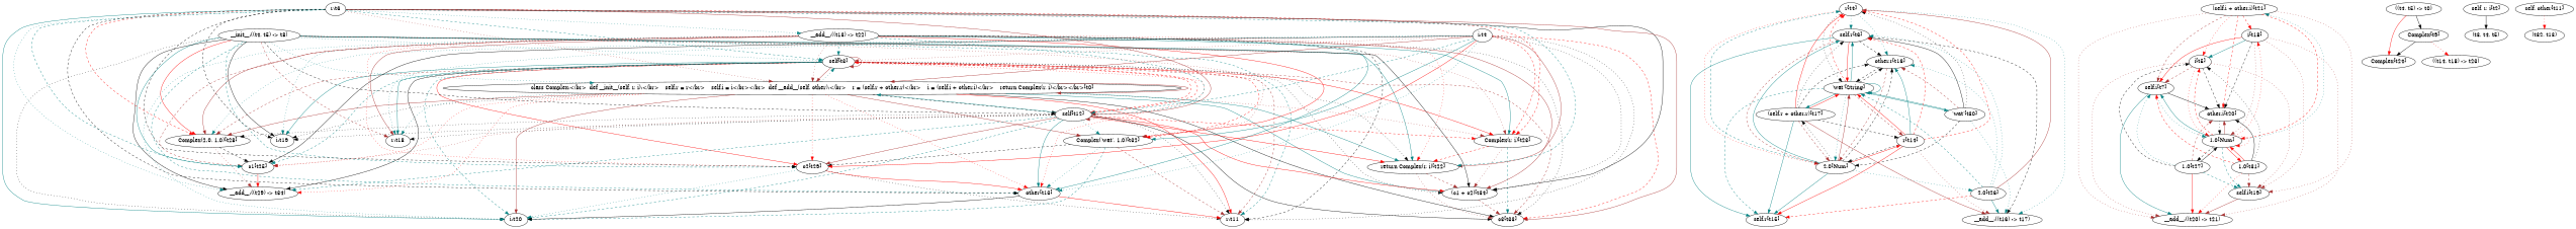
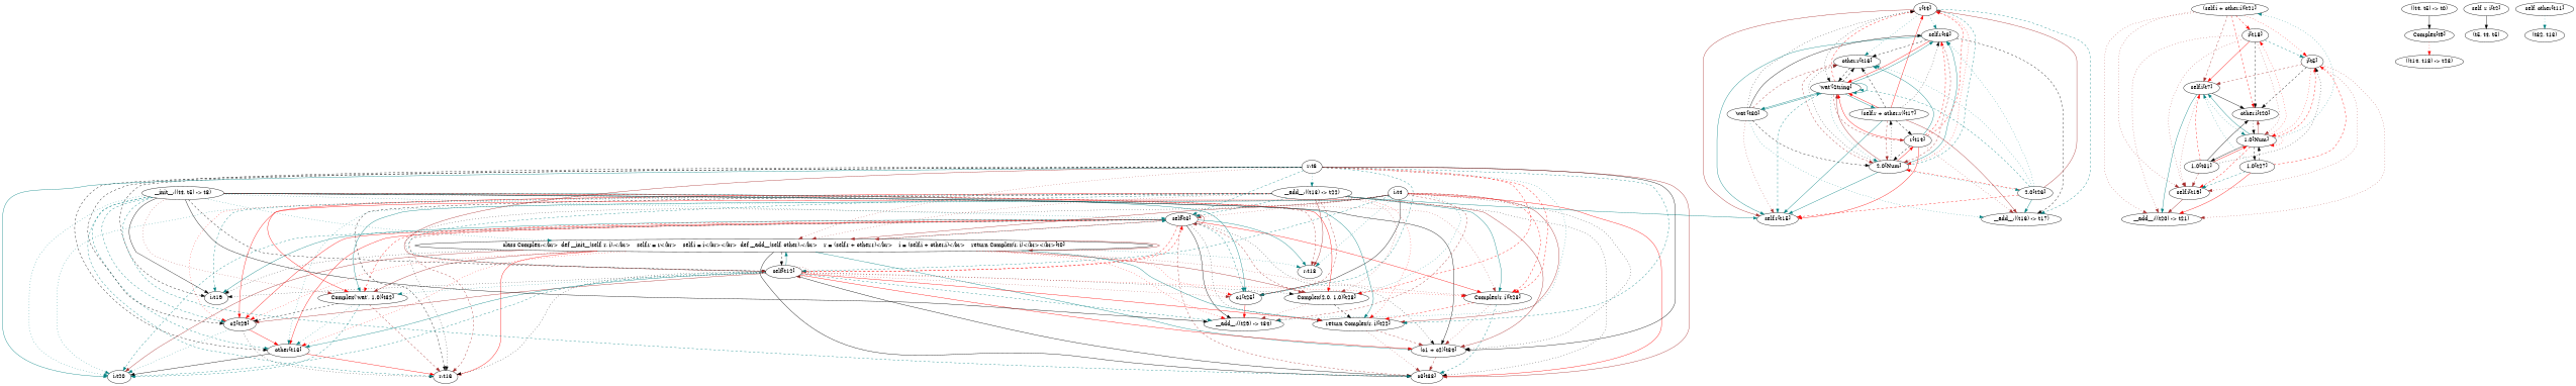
  digraph {
    edge [color=teal style=solid]
    "self[t3]"
    "class Complex:</br>  def __init__(self, r, i):</br>    self.r = r</br>    self.i = i</br></br>  def __add__(self, other):</br>    r = (self.r + other.r)</br>    i = (self.i + other.i)</br>    return Complex(r, i)</br></br>[t0]"
    "Complex(2.0, 1.0)[t28]"
    "c1[t25]"
    "self[t12]"
    "Complex(r, i)[t23]"
    "return Complex(r, i)[t22]"
    "c2[t29]"
    "Complex('wat', 1.0)[t32]"
    "(c1 + c2)[t34]"
    "__add__:((t29) -> t34)"
    "other[t13]"
    "c3[t33]"
-   "r:t16" [label="r:t11"]
+   "r:t16"
    "i:t19"
    "i:t20"
    n17 [label="r:t18"]
    "r[t4]"
    "self.r[t6]"
    "self.r[t15]"
    "other.r[t16]"
    "'wat'[String]"
    "2.0[Num]"
    "__add__:((t16) -> t17)"
    "'wat'[t30]"
    "r[t14]"
    "(self.r + other.r)[t17]"
    "2.0[t26]"
    "(self.i + other.i)[t21]"
    "self.i[t19]"
    "i[t18]"
    "i[t5]"
    "self.i[t7]"
    "other.i[t20]"
    "1.0[Num]"
    "__add__:((t20) -> t21)"
    "1.0[t27]"
    "1.0[t31]"
    "Complex[t9]"
-   "Complex[t24]"
    "((t14, t18) -> t23)"
    n42 [label="i:t4"]
    "__add__:((t13) -> t22)"
    "__init__:((t4, t5) -> t8)"
    "((t4, t5) -> t0)"
    "r:t6"
    "self, r, i[t2]"
-   "(t3, t4, t5)"
+   "(t3, t4, t5)" [label="(t5, t4, t5)"]
    n49 [label="(t32, t13)"]
    "self, other[t11]"
    "self[t3]" -> "self[t3]" [color=brown]
    "self[t3]" -> "class Complex:</br>  def __init__(self, r, i):</br>    self.r = r</br>    self.i = i</br></br>  def __add__(self, other):</br>    r = (self.r + other.r)</br>    i = (self.i + other.i)</br>    return Complex(r, i)</br></br>[t0]" [color=brown]
    "self[t3]" -> "Complex(2.0, 1.0)[t28]" [color=brown style=dashed]
    "self[t3]" -> "c1[t25]" [style=dashed]
    "self[t3]" -> "self[t12]" [color=red style=dashed]
    "self[t3]" -> "Complex(r, i)[t23]" [color=red]
    "self[t3]" -> "return Complex(r, i)[t22]" [color=black style=dotted]
    "self[t3]" -> "c2[t29]" [color=red]
    "self[t3]" -> "Complex('wat', 1.0)[t32]" [color=red style=dashed]
    "self[t3]" -> "(c1 + c2)[t34]" [color=black style=dotted]
    "self[t3]" -> "__add__:((t29) -> t34)" [color=black]
-   "self[t3]" -> "other[t13]" [color=red style=dotted]
+   "self[t3]" -> "other[t13]" [color=red]
    "self[t3]" -> "c3[t33]" [color=brown style=dashed]
    "self[t3]" -> "r:t16" [color=brown style=dashed]
    "self[t3]" -> "i:t19"
    "self[t3]" -> "i:t20" [style=dashed]
    "self[t3]" -> n17
    "class Complex:</br>  def __init__(self, r, i):</br>    self.r = r</br>    self.i = i</br></br>  def __add__(self, other):</br>    r = (self.r + other.r)</br>    i = (self.i + other.i)</br>    return Complex(r, i)</br></br>[t0]" -> "self[t3]" [style=dotted]
    "class Complex:</br>  def __init__(self, r, i):</br>    self.r = r</br>    self.i = i</br></br>  def __add__(self, other):</br>    r = (self.r + other.r)</br>    i = (self.i + other.i)</br>    return Complex(r, i)</br></br>[t0]" -> "class Complex:</br>  def __init__(self, r, i):</br>    self.r = r</br>    self.i = i</br></br>  def __add__(self, other):</br>    r = (self.r + other.r)</br>    i = (self.i + other.i)</br>    return Complex(r, i)</br></br>[t0]" [color=brown]
    "class Complex:</br>  def __init__(self, r, i):</br>    self.r = r</br>    self.i = i</br></br>  def __add__(self, other):</br>    r = (self.r + other.r)</br>    i = (self.i + other.i)</br>    return Complex(r, i)</br></br>[t0]" -> "Complex(2.0, 1.0)[t28]" [color=brown]
    "class Complex:</br>  def __init__(self, r, i):</br>    self.r = r</br>    self.i = i</br></br>  def __add__(self, other):</br>    r = (self.r + other.r)</br>    i = (self.i + other.i)</br>    return Complex(r, i)</br></br>[t0]" -> "c1[t25]" [color=red style=dotted]
    "class Complex:</br>  def __init__(self, r, i):</br>    self.r = r</br>    self.i = i</br></br>  def __add__(self, other):</br>    r = (self.r + other.r)</br>    i = (self.i + other.i)</br>    return Complex(r, i)</br></br>[t0]" -> "self[t12]" [color=black style=dashed]
    "class Complex:</br>  def __init__(self, r, i):</br>    self.r = r</br>    self.i = i</br></br>  def __add__(self, other):</br>    r = (self.r + other.r)</br>    i = (self.i + other.i)</br>    return Complex(r, i)</br></br>[t0]" -> "Complex(r, i)[t23]" [color=brown style=dotted]
    "class Complex:</br>  def __init__(self, r, i):</br>    self.r = r</br>    self.i = i</br></br>  def __add__(self, other):</br>    r = (self.r + other.r)</br>    i = (self.i + other.i)</br>    return Complex(r, i)</br></br>[t0]" -> "return Complex(r, i)[t22]"
    "class Complex:</br>  def __init__(self, r, i):</br>    self.r = r</br>    self.i = i</br></br>  def __add__(self, other):</br>    r = (self.r + other.r)</br>    i = (self.i + other.i)</br>    return Complex(r, i)</br></br>[t0]" -> "c2[t29]" [color=red style=dotted]
    "class Complex:</br>  def __init__(self, r, i):</br>    self.r = r</br>    self.i = i</br></br>  def __add__(self, other):</br>    r = (self.r + other.r)</br>    i = (self.i + other.i)</br>    return Complex(r, i)</br></br>[t0]" -> "Complex('wat', 1.0)[t32]" [color=brown]
    "class Complex:</br>  def __init__(self, r, i):</br>    self.r = r</br>    self.i = i</br></br>  def __add__(self, other):</br>    r = (self.r + other.r)</br>    i = (self.i + other.i)</br>    return Complex(r, i)</br></br>[t0]" -> "(c1 + c2)[t34]"
    "class Complex:</br>  def __init__(self, r, i):</br>    self.r = r</br>    self.i = i</br></br>  def __add__(self, other):</br>    r = (self.r + other.r)</br>    i = (self.i + other.i)</br>    return Complex(r, i)</br></br>[t0]" -> "__add__:((t29) -> t34)" [color=red style=dotted]
    "class Complex:</br>  def __init__(self, r, i):</br>    self.r = r</br>    self.i = i</br></br>  def __add__(self, other):</br>    r = (self.r + other.r)</br>    i = (self.i + other.i)</br>    return Complex(r, i)</br></br>[t0]" -> "other[t13]" [color=red style=dotted]
    "class Complex:</br>  def __init__(self, r, i):</br>    self.r = r</br>    self.i = i</br></br>  def __add__(self, other):</br>    r = (self.r + other.r)</br>    i = (self.i + other.i)</br>    return Complex(r, i)</br></br>[t0]" -> "c3[t33]" [color=black]
    "class Complex:</br>  def __init__(self, r, i):</br>    self.r = r</br>    self.i = i</br></br>  def __add__(self, other):</br>    r = (self.r + other.r)</br>    i = (self.i + other.i)</br>    return Complex(r, i)</br></br>[t0]" -> "r:t16" [color=red]
    "class Complex:</br>  def __init__(self, r, i):</br>    self.r = r</br>    self.i = i</br></br>  def __add__(self, other):</br>    r = (self.r + other.r)</br>    i = (self.i + other.i)</br>    return Complex(r, i)</br></br>[t0]" -> "i:t19" [color=black style=dotted]
    "class Complex:</br>  def __init__(self, r, i):</br>    self.r = r</br>    self.i = i</br></br>  def __add__(self, other):</br>    r = (self.r + other.r)</br>    i = (self.i + other.i)</br>    return Complex(r, i)</br></br>[t0]" -> "i:t20" [color=brown]
    "class Complex:</br>  def __init__(self, r, i):</br>    self.r = r</br>    self.i = i</br></br>  def __add__(self, other):</br>    r = (self.r + other.r)</br>    i = (self.i + other.i)</br>    return Complex(r, i)</br></br>[t0]" -> n17 [style=dotted]
-   "Complex(2.0, 1.0)[t28]" -> "c1[t25]" [color=black style=dashed]
+   "Complex(2.0, 1.0)[t28]" -> "return Complex(r, i)[t22]" [color=black style=dashed]
    "Complex(2.0, 1.0)[t28]" -> "__add__:((t29) -> t34)" [color=brown style=dotted]
    "c1[t25]" -> "__add__:((t29) -> t34)" [color=red]
    "self[t12]" -> "self[t3]" [color=red style=dashed]
    "self[t12]" -> "class Complex:</br>  def __init__(self, r, i):</br>    self.r = r</br>    self.i = i</br></br>  def __add__(self, other):</br>    r = (self.r + other.r)</br>    i = (self.i + other.i)</br>    return Complex(r, i)</br></br>[t0]"
    "self[t12]" -> "Complex(2.0, 1.0)[t28]" [color=black style=dotted]
    "self[t12]" -> "c1[t25]" [color=brown style=dotted]
    "self[t12]" -> "self[t12]" [color=brown style=dotted]
-   "self[t12]" -> "Complex(r, i)[t23]" [color=red style=dashed]
+   "self[t12]" -> "Complex(r, i)[t23]" [color=red style=dotted]
    "self[t12]" -> "return Complex(r, i)[t22]" [color=red]
    "self[t12]" -> "c2[t29]" [color=brown]
    "self[t12]" -> "Complex('wat', 1.0)[t32]" [style=dotted]
    "self[t12]" -> "(c1 + c2)[t34]" [color=red]
    "self[t12]" -> "__add__:((t29) -> t34)" [style=dashed]
    "self[t12]" -> "other[t13]"
    "self[t12]" -> "c3[t33]" [color=black]
    "self[t12]" -> "r:t16" [color=black style=dotted]
    "self[t12]" -> "i:t19" [color=black style=dotted]
    "self[t12]" -> "i:t20" [style=dashed]
-   "self[t12]" -> n17 [color=black style=dotted]
    "Complex(r, i)[t23]" -> "return Complex(r, i)[t22]" [color=red style=dashed]
    "Complex(r, i)[t23]" -> "(c1 + c2)[t34]" [color=brown style=dotted]
    "Complex(r, i)[t23]" -> "c3[t33]" [style=dashed]
    "return Complex(r, i)[t22]" -> "(c1 + c2)[t34]" [color=brown style=dashed]
    "return Complex(r, i)[t22]" -> "c3[t33]" [color=brown style=dotted]
    "c2[t29]" -> "other[t13]" [color=red]
    "c2[t29]" -> "r:t16" [color=black style=dotted]
    "c2[t29]" -> "i:t20" [style=dotted]
    "Complex('wat', 1.0)[t32]" -> "c2[t29]" [color=black style=dashed]
    "Complex('wat', 1.0)[t32]" -> "other[t13]" [style=dotted]
    "Complex('wat', 1.0)[t32]" -> "r:t16" [color=brown style=dashed]
    "Complex('wat', 1.0)[t32]" -> "i:t20" [style=dashed]
    "(c1 + c2)[t34]" -> "c3[t33]" [color=brown style=dashed]
    "other[t13]" -> "r:t16" [color=red]
    "other[t13]" -> "i:t20" [color=black]
    "r[t4]" -> "self.r[t6]" [style=dotted]
+   "r[t4]" -> "self.r[t15]" [color=brown]
    "r[t4]" -> "other.r[t16]" [style=dotted]
    "r[t4]" -> "'wat'[String]" [color=black style=dotted]
    "r[t4]" -> "2.0[Num]" [color=red style=dotted]
-   "r[t4]" -> "__add__:((t16) -> t17)" [style=dotted]
+   "r[t4]" -> "__add__:((t16) -> t17)" [style=dashed]
    "self.r[t6]" -> "self.r[t15]"
    "self.r[t6]" -> "other.r[t16]" [color=black style=dashed]
    "self.r[t6]" -> "'wat'[String]" [color=red]
    "self.r[t6]" -> "2.0[Num]" [color=brown style=dashed]
    "self.r[t6]" -> "__add__:((t16) -> t17)" [color=black style=dashed]
    "other.r[t16]" -> "'wat'[String]" [color=black style=dashed]
    "other.r[t16]" -> "2.0[Num]" [color=brown style=dashed]
    "'wat'[String]" -> "r[t4]" [color=red style=dashed]
    "'wat'[String]" -> "self.r[t6]"
    "'wat'[String]" -> "self.r[t15]" [style=dashed]
    "'wat'[String]" -> "other.r[t16]" [color=black style=dashed]
    "'wat'[String]" -> "'wat'[String]"
    "'wat'[String]" -> "2.0[Num]" [style=dotted]
    "'wat'[String]" -> "'wat'[t30]"
    "'wat'[String]" -> "r[t14]" [color=brown style=dashed]
    "'wat'[String]" -> "(self.r + other.r)[t17]"
    "2.0[Num]" -> "r[t4]" [style=dashed]
    "2.0[Num]" -> "self.r[t6]"
    "2.0[Num]" -> "self.r[t15]"
-   "2.0[Num]" -> "other.r[t16]" [color=black style=dashed]
+   "2.0[Num]" -> "other.r[t16]" [color=black style=dotted]
    "2.0[Num]" -> "'wat'[String]" [color=brown]
    "2.0[Num]" -> "r[t14]" [color=red]
    "2.0[Num]" -> "(self.r + other.r)[t17]" [color=black style=dotted]
    "2.0[Num]" -> "2.0[t26]" [style=dotted]
    "'wat'[t30]" -> "r[t4]" [color=black style=dotted]
    "'wat'[t30]" -> "self.r[t6]" [color=black]
+   "'wat'[t30]" -> "self.r[t15]" [color=brown style=dotted]
    "'wat'[t30]" -> "other.r[t16]" [color=brown style=dashed]
    "'wat'[t30]" -> "'wat'[String]"
    "'wat'[t30]" -> "2.0[Num]" [color=black style=dashed]
    "'wat'[t30]" -> "__add__:((t16) -> t17)" [style=dotted]
    "r[t14]" -> "r[t4]" [color=red style=dashed]
    "r[t14]" -> "self.r[t6]" [color=red style=dashed]
    "r[t14]" -> "self.r[t15]" [color=red]
    "r[t14]" -> "other.r[t16]"
    "r[t14]" -> "'wat'[String]" [color=red]
    "r[t14]" -> "2.0[Num]" [color=black style=dashed]
    "r[t14]" -> "__add__:((t16) -> t17)" [color=brown style=dotted]
    "(self.r + other.r)[t17]" -> "r[t4]" [color=red]
    "(self.r + other.r)[t17]" -> "self.r[t6]" [color=black style=dotted]
    "(self.r + other.r)[t17]" -> "self.r[t15]"
    "(self.r + other.r)[t17]" -> "other.r[t16]" [color=black style=dashed]
    "(self.r + other.r)[t17]" -> "'wat'[String]" [color=red]
    "(self.r + other.r)[t17]" -> "2.0[Num]" [color=brown style=dashed]
    "(self.r + other.r)[t17]" -> "__add__:((t16) -> t17)" [color=brown]
    "(self.r + other.r)[t17]" -> "r[t14]" [color=black style=dashed]
    "2.0[t26]" -> "r[t4]" [color=brown]
    "2.0[t26]" -> "self.r[t6]" [style=dotted]
    "2.0[t26]" -> "self.r[t15]" [color=red style=dashed]
    "2.0[t26]" -> "other.r[t16]" [style=dotted]
    "2.0[t26]" -> "'wat'[String]" [style=dashed]
+   "2.0[t26]" -> "2.0[Num]" [color=red style=dashed]
    "2.0[t26]" -> "__add__:((t16) -> t17)"
    "(self.i + other.i)[t21]" -> "self.i[t19]" [color=brown style=dotted]
    "(self.i + other.i)[t21]" -> "i[t18]" [color=red style=dashed]
    "(self.i + other.i)[t21]" -> "i[t5]" [color=red style=dotted]
    "(self.i + other.i)[t21]" -> "self.i[t7]" [color=brown style=dashed]
    "(self.i + other.i)[t21]" -> "other.i[t20]" [color=red style=dashed]
-   "(self.i + other.i)[t21]" -> "1.0[Num]" [color=red style=dashed]
    "(self.i + other.i)[t21]" -> "__add__:((t20) -> t21)" [color=brown style=dotted]
    "self.i[t19]" -> "__add__:((t20) -> t21)" [color=brown]
    "i[t18]" -> "self.i[t19]" [color=brown style=dotted]
-   "i[t18]" -> "i[t5]"
+   "i[t18]" -> "i[t5]" [style=dashed]
    "i[t18]" -> "self.i[t7]" [color=red]
    "i[t18]" -> "other.i[t20]" [color=black style=dashed]
    "i[t18]" -> "1.0[Num]" [color=brown style=dotted]
    "i[t18]" -> "__add__:((t20) -> t21)" [color=brown style=dotted]
    "i[t5]" -> "self.i[t19]" [color=brown style=dotted]
    "i[t5]" -> "self.i[t7]" [color=brown style=dashed]
    "i[t5]" -> "other.i[t20]" [color=black style=dashed]
    "i[t5]" -> "1.0[Num]" [color=red style=dotted]
    "i[t5]" -> "__add__:((t20) -> t21)" [color=brown style=dotted]
+   "self.i[t7]" -> "self.i[t19]" [color=brown style=dotted]
    "self.i[t7]" -> "other.i[t20]" [color=black]
    "self.i[t7]" -> "1.0[Num]" [style=dotted]
    "self.i[t7]" -> "__add__:((t20) -> t21)"
    "other.i[t20]" -> "1.0[Num]" [color=black style=dotted]
    "1.0[Num]" -> "(self.i + other.i)[t21]" [style=dotted]
-   "1.0[Num]" -> "self.i[t19]" [style=dashed]
+   "1.0[Num]" -> "self.i[t19]" [color=red style=dashed]
    "1.0[Num]" -> "i[t18]" [color=red style=dotted]
    "1.0[Num]" -> "i[t5]" [color=red style=dashed]
    "1.0[Num]" -> "self.i[t7]"
    "1.0[Num]" -> "other.i[t20]" [color=brown]
    "1.0[Num]" -> "1.0[Num]" [color=red style=dotted]
    "1.0[Num]" -> "1.0[t27]" [color=black style=dashed]
-   "1.0[Num]" -> "1.0[t31]" [color=red]
+   "1.0[Num]" -> "1.0[t31]" [color=black]
    "1.0[t27]" -> "self.i[t19]" [style=dashed]
-   "1.0[t27]" -> "i[t5]" [color=black style=dashed]
+   "1.0[t27]" -> "i[t5]" [color=red style=dashed]
    "1.0[t27]" -> "self.i[t7]" [style=dotted]
-   "1.0[t27]" -> "other.i[t20]" [color=brown style=dashed]
-   "1.0[t27]" -> "1.0[Num]" [color=black]
+   "1.0[t27]" -> "1.0[Num]" [color=black style=dashed]
    "1.0[t27]" -> "__add__:((t20) -> t21)" [color=red]
    "1.0[t31]" -> "self.i[t19]" [color=brown style=dashed]
    "1.0[t31]" -> "i[t5]" [color=black style=dotted]
    "1.0[t31]" -> "self.i[t7]" [color=red style=dashed]
    "1.0[t31]" -> "other.i[t20]" [color=black]
    "1.0[t31]" -> "1.0[Num]" [color=red]
-   "1.0[t31]" -> "__add__:((t20) -> t21)" [color=red style=dotted]
-   "Complex[t9]" -> "Complex[t24]" [color=black]
    "Complex[t9]" -> "((t14, t18) -> t23)" [color=red style=dotted]
    n42 -> "self[t3]" [color=brown style=dotted]
    n42 -> "class Complex:</br>  def __init__(self, r, i):</br>    self.r = r</br>    self.i = i</br></br>  def __add__(self, other):</br>    r = (self.r + other.r)</br>    i = (self.i + other.i)</br>    return Complex(r, i)</br></br>[t0]" [color=brown]
    n42 -> "Complex(2.0, 1.0)[t28]" [style=dotted]
    n42 -> "c1[t25]" [color=black]
    n42 -> "self[t12]" [style=dashed]
    n42 -> "Complex(r, i)[t23]" [color=red style=dashed]
    n42 -> "return Complex(r, i)[t22]" [color=brown]
    n42 -> "c2[t29]" [color=red]
    n42 -> "Complex('wat', 1.0)[t32]"
    n42 -> "(c1 + c2)[t34]" [color=black style=dotted]
+   n42 -> "__add__:((t29) -> t34)" [color=brown style=dashed]
    n42 -> "other[t13]" [style=dotted]
-   n42 -> "c3[t33]" [color=red style=dashed]
+   n42 -> "c3[t33]" [color=red]
    n42 -> "r:t16" [color=black style=dotted]
    n42 -> n17 [style=dotted]
    "__add__:((t13) -> t22)" -> "self[t3]" [style=dashed]
    "__add__:((t13) -> t22)" -> "class Complex:</br>  def __init__(self, r, i):</br>    self.r = r</br>    self.i = i</br></br>  def __add__(self, other):</br>    r = (self.r + other.r)</br>    i = (self.i + other.i)</br>    return Complex(r, i)</br></br>[t0]" [color=brown style=dotted]
-   "__add__:((t13) -> t22)" -> "Complex(2.0, 1.0)[t28]" [color=brown]
+   "__add__:((t13) -> t22)" -> "Complex(2.0, 1.0)[t28]" [color=brown style=dotted]
    "__add__:((t13) -> t22)" -> "c1[t25]" [color=brown style=dashed]
    "__add__:((t13) -> t22)" -> "self[t12]" [style=dashed]
    "__add__:((t13) -> t22)" -> "Complex(r, i)[t23]"
    "__add__:((t13) -> t22)" -> "return Complex(r, i)[t22]" [color=red style=dotted]
    "__add__:((t13) -> t22)" -> "c2[t29]" [color=red style=dotted]
    "__add__:((t13) -> t22)" -> "Complex('wat', 1.0)[t32]" [color=red]
    "__add__:((t13) -> t22)" -> "(c1 + c2)[t34]" [color=brown]
-   "__add__:((t13) -> t22)" -> "other[t13]"
+   "__add__:((t13) -> t22)" -> "self.r[t15]"
    "__add__:((t13) -> t22)" -> "c3[t33]" [color=black style=dotted]
    "__add__:((t13) -> t22)" -> "r:t16" [color=black style=dashed]
-   "__add__:((t13) -> t22)" -> "i:t19" [style=dotted]
+   "__add__:((t13) -> t22)" -> "i:t19" [style=dashed]
    "__add__:((t13) -> t22)" -> "i:t20" [style=dotted]
    "__add__:((t13) -> t22)" -> n17 [color=brown]
    "__init__:((t4, t5) -> t8)" -> "self[t3]" [style=dotted]
    "__init__:((t4, t5) -> t8)" -> "class Complex:</br>  def __init__(self, r, i):</br>    self.r = r</br>    self.i = i</br></br>  def __add__(self, other):</br>    r = (self.r + other.r)</br>    i = (self.i + other.i)</br>    return Complex(r, i)</br></br>[t0]" [style=dotted]
    "__init__:((t4, t5) -> t8)" -> "Complex(2.0, 1.0)[t28]" [color=red]
    "__init__:((t4, t5) -> t8)" -> "c1[t25]"
    "__init__:((t4, t5) -> t8)" -> "self[t12]" [color=black style=dashed]
    "__init__:((t4, t5) -> t8)" -> "Complex(r, i)[t23]" [color=brown style=dotted]
    "__init__:((t4, t5) -> t8)" -> "return Complex(r, i)[t22]"
    "__init__:((t4, t5) -> t8)" -> "c2[t29]" [style=dashed]
    "__init__:((t4, t5) -> t8)" -> "Complex('wat', 1.0)[t32]" [color=brown style=dotted]
    "__init__:((t4, t5) -> t8)" -> "(c1 + c2)[t34]" [color=black]
    "__init__:((t4, t5) -> t8)" -> "__add__:((t29) -> t34)" [color=black]
    "__init__:((t4, t5) -> t8)" -> "other[t13]" [style=dashed]
+   "__init__:((t4, t5) -> t8)" -> "c3[t33]" [style=dashed]
    "__init__:((t4, t5) -> t8)" -> "r:t16" [style=dashed]
    "__init__:((t4, t5) -> t8)" -> "i:t19" [color=black]
-   "__init__:((t4, t5) -> t8)" -> "i:t20" [color=black style=dotted]
+   "__init__:((t4, t5) -> t8)" -> "i:t20" [style=dotted]
    "__init__:((t4, t5) -> t8)" -> n17 [color=brown style=dashed]
    "((t4, t5) -> t0)" -> "Complex[t9]" [color=black]
-   "((t4, t5) -> t0)" -> "Complex[t24]" [color=red]
    "r:t6" -> "self[t3]" [style=dashed]
    "r:t6" -> "class Complex:</br>  def __init__(self, r, i):</br>    self.r = r</br>    self.i = i</br></br>  def __add__(self, other):</br>    r = (self.r + other.r)</br>    i = (self.i + other.i)</br>    return Complex(r, i)</br></br>[t0]" [color=brown style=dotted]
    "r:t6" -> "Complex(2.0, 1.0)[t28]" [color=red style=dashed]
    "r:t6" -> "c1[t25]" [style=dashed]
    "r:t6" -> "self[t12]" [color=brown]
    "r:t6" -> "Complex(r, i)[t23]" [color=red style=dashed]
    "r:t6" -> "return Complex(r, i)[t22]" [style=dashed]
    "r:t6" -> "c2[t29]" [color=black style=dashed]
    "r:t6" -> "(c1 + c2)[t34]" [color=black]
    "r:t6" -> "__add__:((t29) -> t34)" [style=dotted]
    "r:t6" -> "other[t13]" [color=black style=dashed]
    "r:t6" -> "c3[t33]" [color=brown]
    "r:t6" -> "i:t19" [color=black style=dashed]
    "r:t6" -> "i:t20"
    "r:t6" -> "__add__:((t13) -> t22)" [style=dotted]
    "self, r, i[t2]" -> "(t3, t4, t5)" [color=black]
-   "self, other[t11]" -> n49 [color=red style=dotted]
+   "self, other[t11]" -> n49 [style=dotted]
  }
